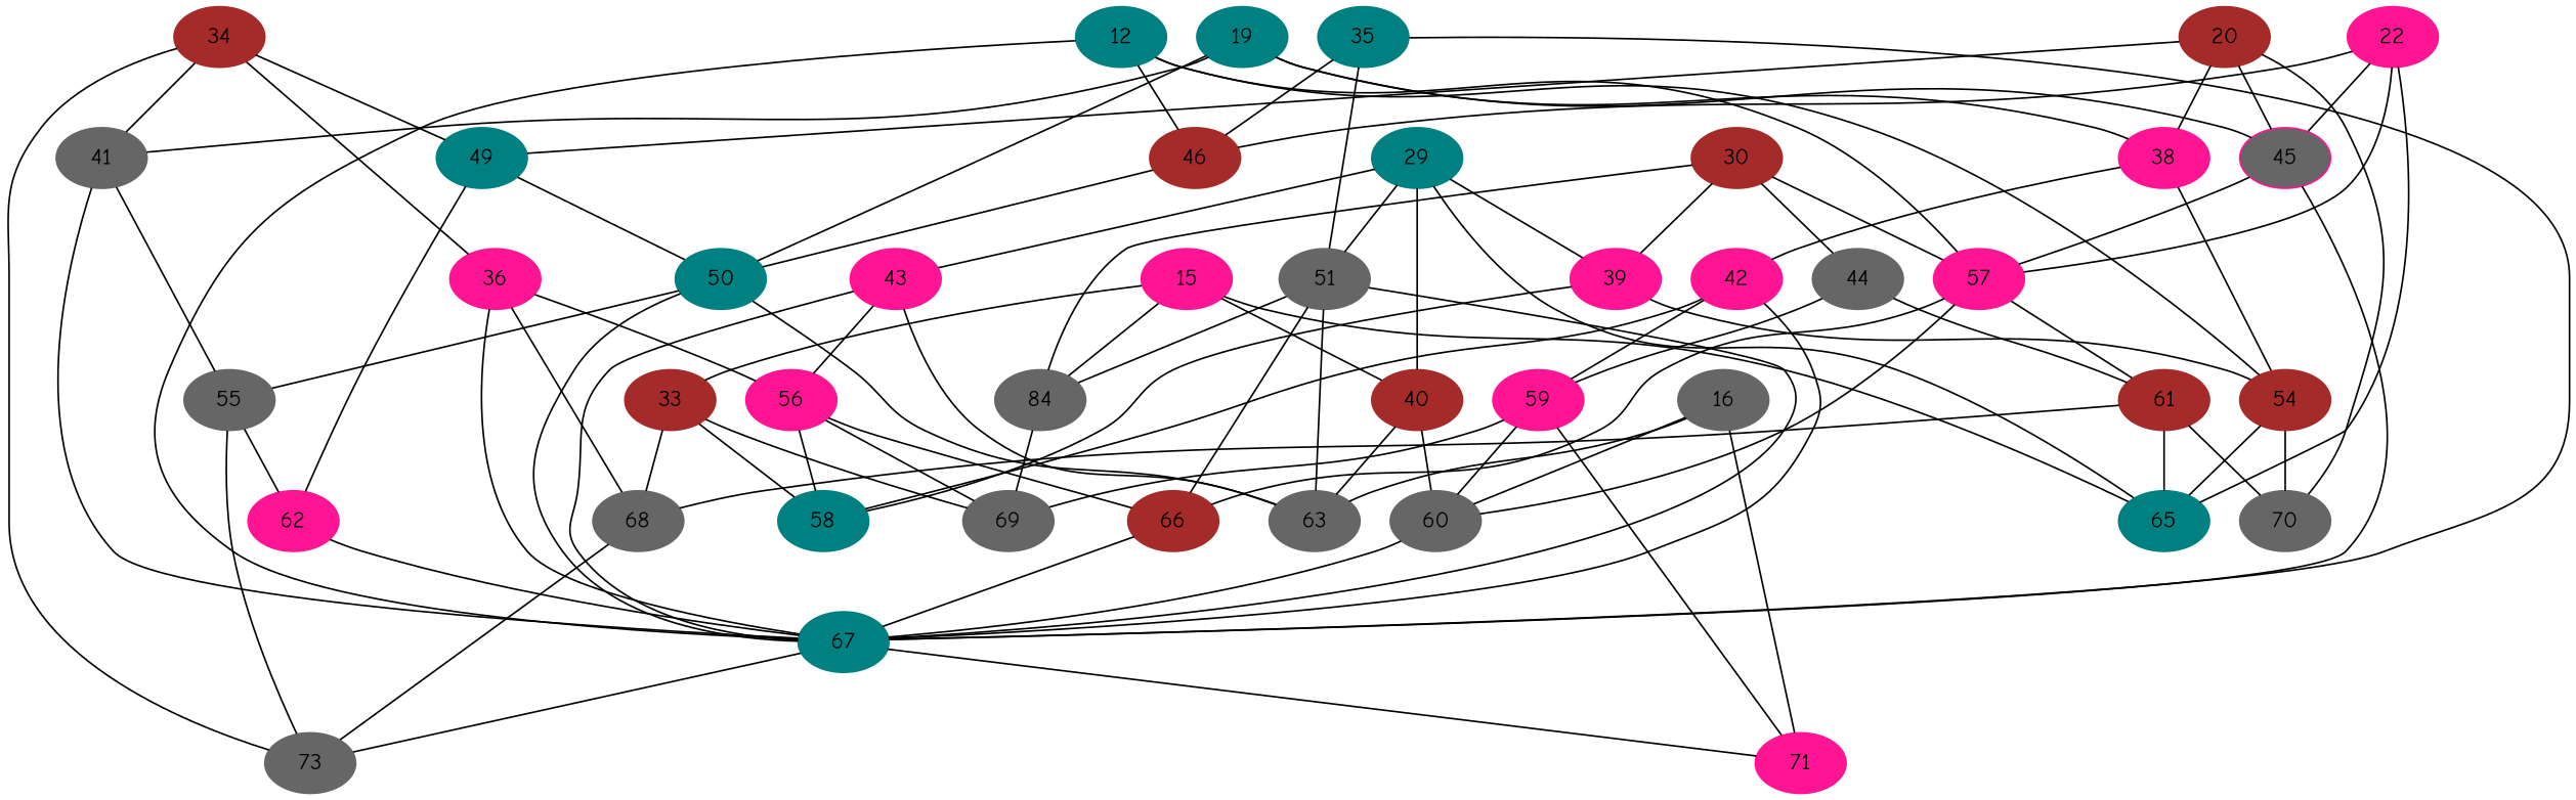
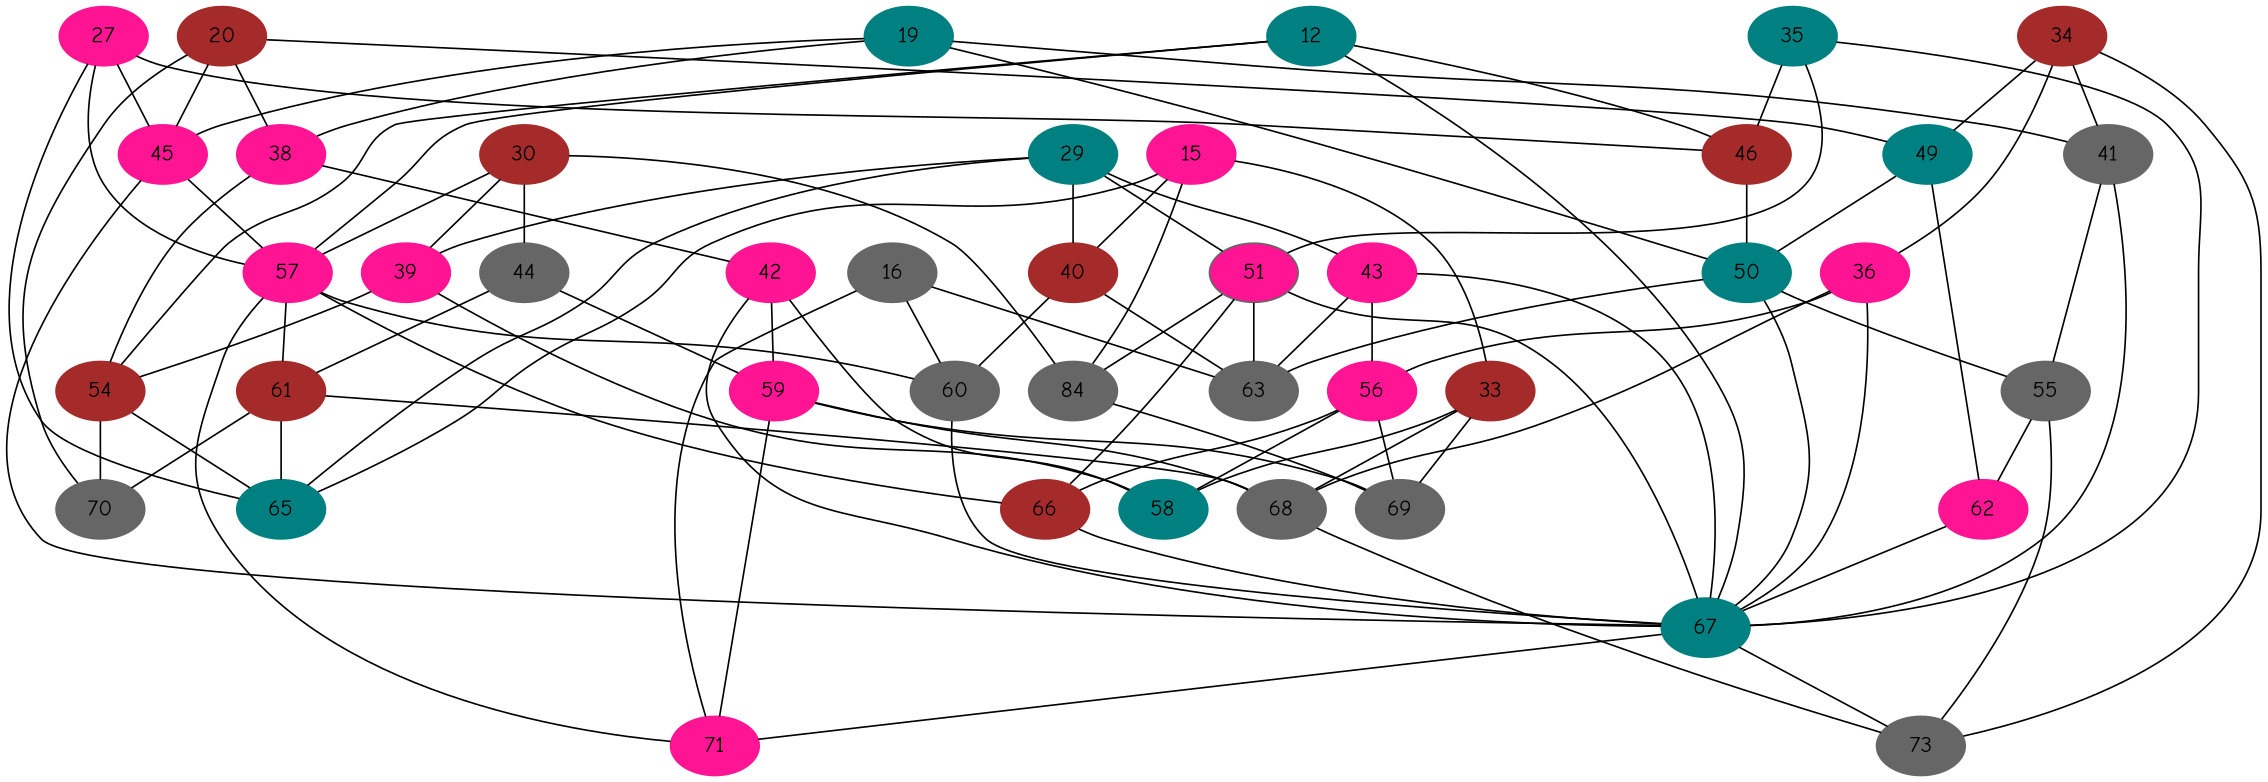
  graph {
    fontname="Comic Neue"
    node [color=deeppink fontname="Comic Neue" style=filled]
    edge [fontname="Comic Neue"]
    46 [color=brown super="+32"]
    50 [color=teal super="+10+37"]
    12 [color=teal]
    54 [color=brown super="+17"]
    57 [super="+4+5"]
    67 [color=teal super="+11+47+48"]
    65 [color=teal super="+9"]
    70 [color=gray40]
    60 [color=gray40 super="+53"]
    71
    61 [color=brown super="+3"]
    66 [color=brown]
    n13 [color=gray40 label=73]
    33 [color=brown]
    15
    40 [color=brown super="+25"]
    n17 [color=gray40 label=84]
    58 [color=teal]
    68 [color=gray40]
    69 [color=gray40 super="+31"]
    63 [color=gray40 super="+26"]
    16 [color=gray40]
    44 [color=gray40]
    59 [super="+28"]
    19 [color=teal]
    38
    41 [color=gray40]
-   45 [super="+24" fillcolor=gray40]
+   45 [super="+24"]
    42
    55 [color=gray40]
    20 [color=brown]
    49 [color=teal]
    62
-   22
+   22 [label=27]
    29 [color=teal super="+27"]
    39
    43 [super="+14"]
-   51 [color=gray40 super="+2+23"]
+   51 [color=gray40 super="+2+23" fillcolor=deeppink]
    56 [super="+7"]
    30 [color=brown]
    34 [color=brown]
    36
    35 [color=teal]
    46 -- 50 [weight=2]
    50 -- 67 [weight=2]
    50 -- 63
    50 -- 55
    12 -- 46
    12 -- 54
    12 -- 57
    12 -- 67
    54 -- 65 [weight=2]
    54 -- 70
    57 -- 60
+   57 -- 71
    57 -- 61
    57 -- 66
    67 -- 71
    67 -- n13
    60 -- 67 [weight=3]
    61 -- 65
    61 -- 70 [weight=2]
    61 -- 68
    66 -- 67
    33 -- 58
    33 -- 68
    33 -- 69
    15 -- 65
    15 -- 33
    15 -- 40
    15 -- n17
    40 -- 60 [weight=2]
    40 -- 63
    n17 -- 69
    68 -- n13
    16 -- 60
    16 -- 71
    16 -- 63
    44 -- 61
    44 -- 59
-   59 -- 60
+   59 -- 68
    59 -- 71
    59 -- 69 [weight=2]
    19 -- 50
    19 -- 38
    19 -- 41
    19 -- 45
    38 -- 54
    38 -- 42
    41 -- 67
    41 -- 55
    45 -- 57
    45 -- 67 [weight=2]
    42 -- 67
    42 -- 58
    42 -- 59
    55 -- n13
    55 -- 62
    20 -- 70
    20 -- 38
    20 -- 45
    20 -- 49
    49 -- 50
    49 -- 62
    62 -- 67 [weight=2]
    22 -- 46
    22 -- 57
    22 -- 65
    22 -- 45
    29 -- 65
    29 -- 40 [weight=2]
    29 -- 39
    29 -- 43 [weight=2]
    29 -- 51 [weight=2]
    39 -- 54
    39 -- 58
    43 -- 67 [weight=2]
    43 -- 63
    43 -- 56
    51 -- 67
    51 -- 66
    51 -- n17
    51 -- 63 [weight=2]
    56 -- 66
    56 -- 58
    56 -- 69 [weight=2]
    30 -- 57
    30 -- n17
    30 -- 44
    30 -- 39
    34 -- n13
    34 -- 41
    34 -- 49
    34 -- 36
    36 -- 67
    36 -- 68
    36 -- 56
    35 -- 46 [weight=2]
    35 -- 67
    35 -- 51
  }
